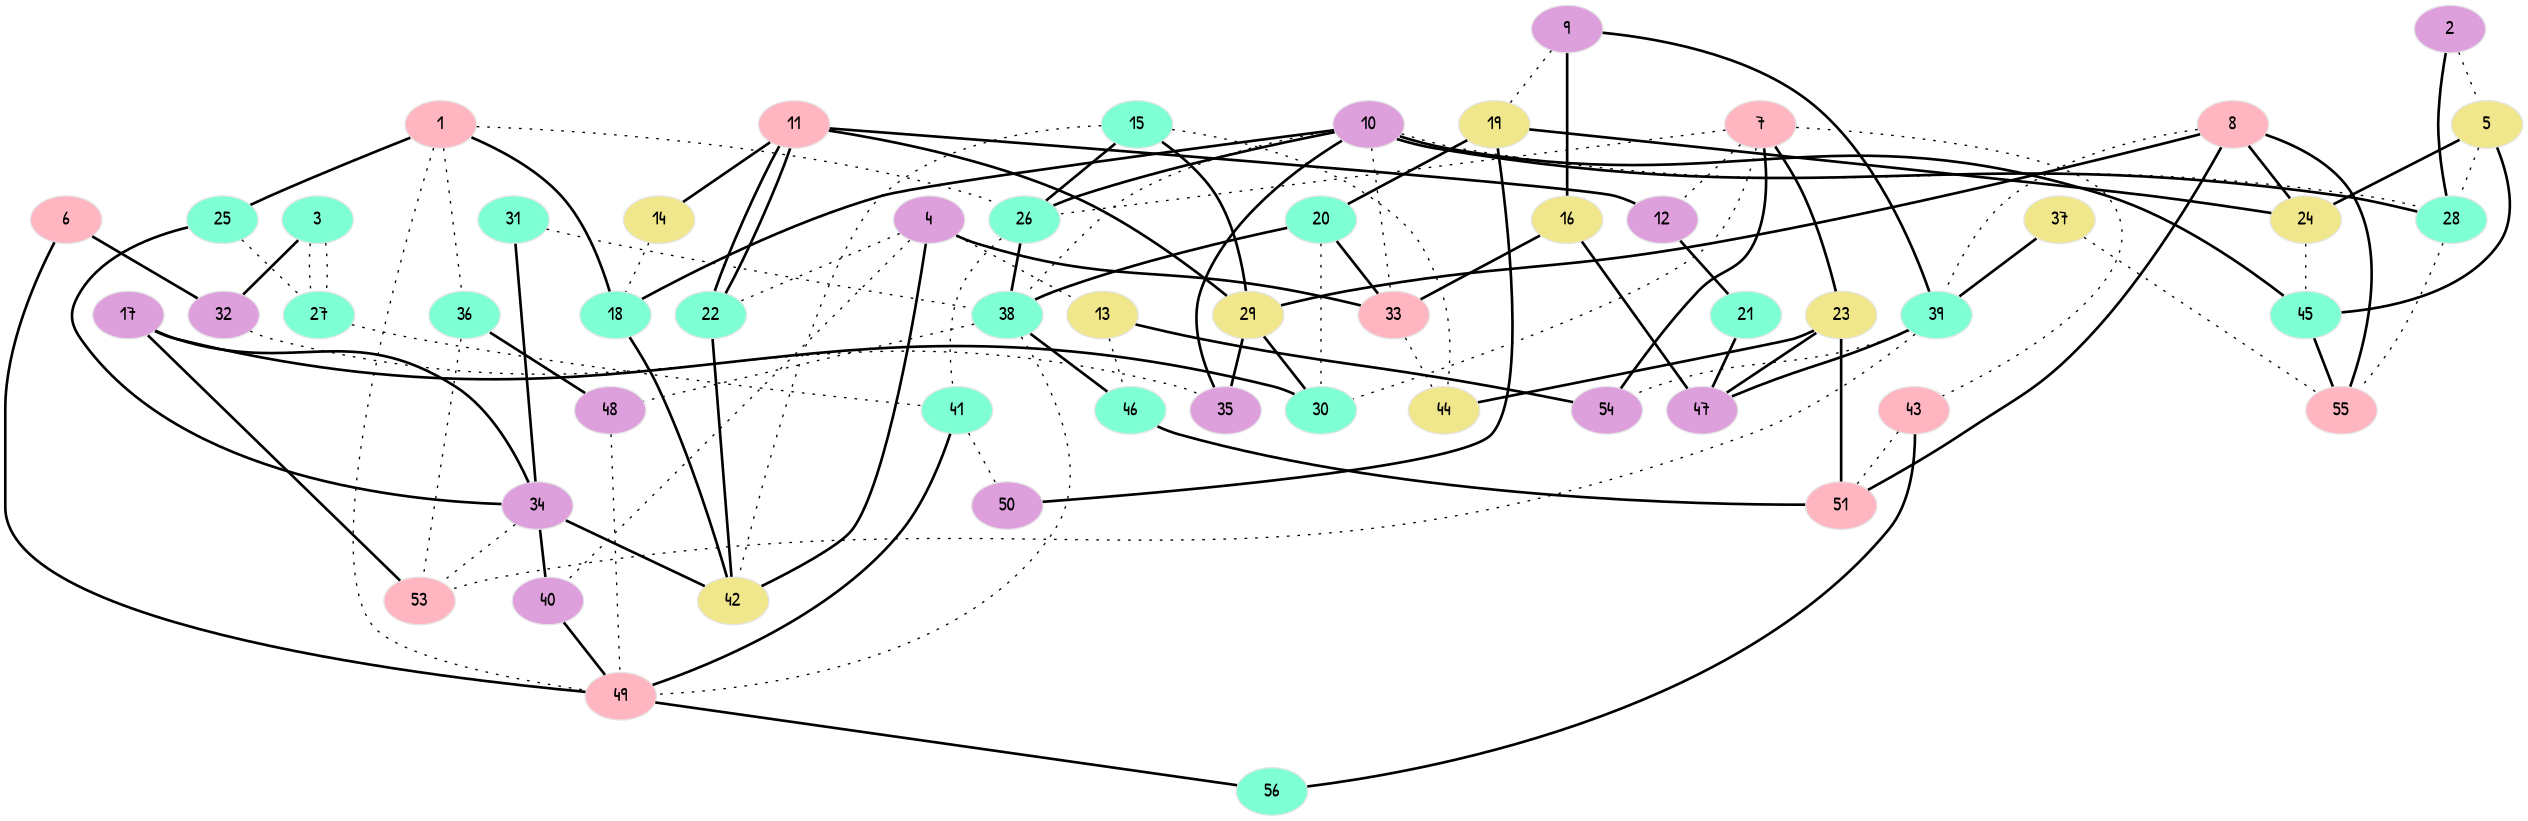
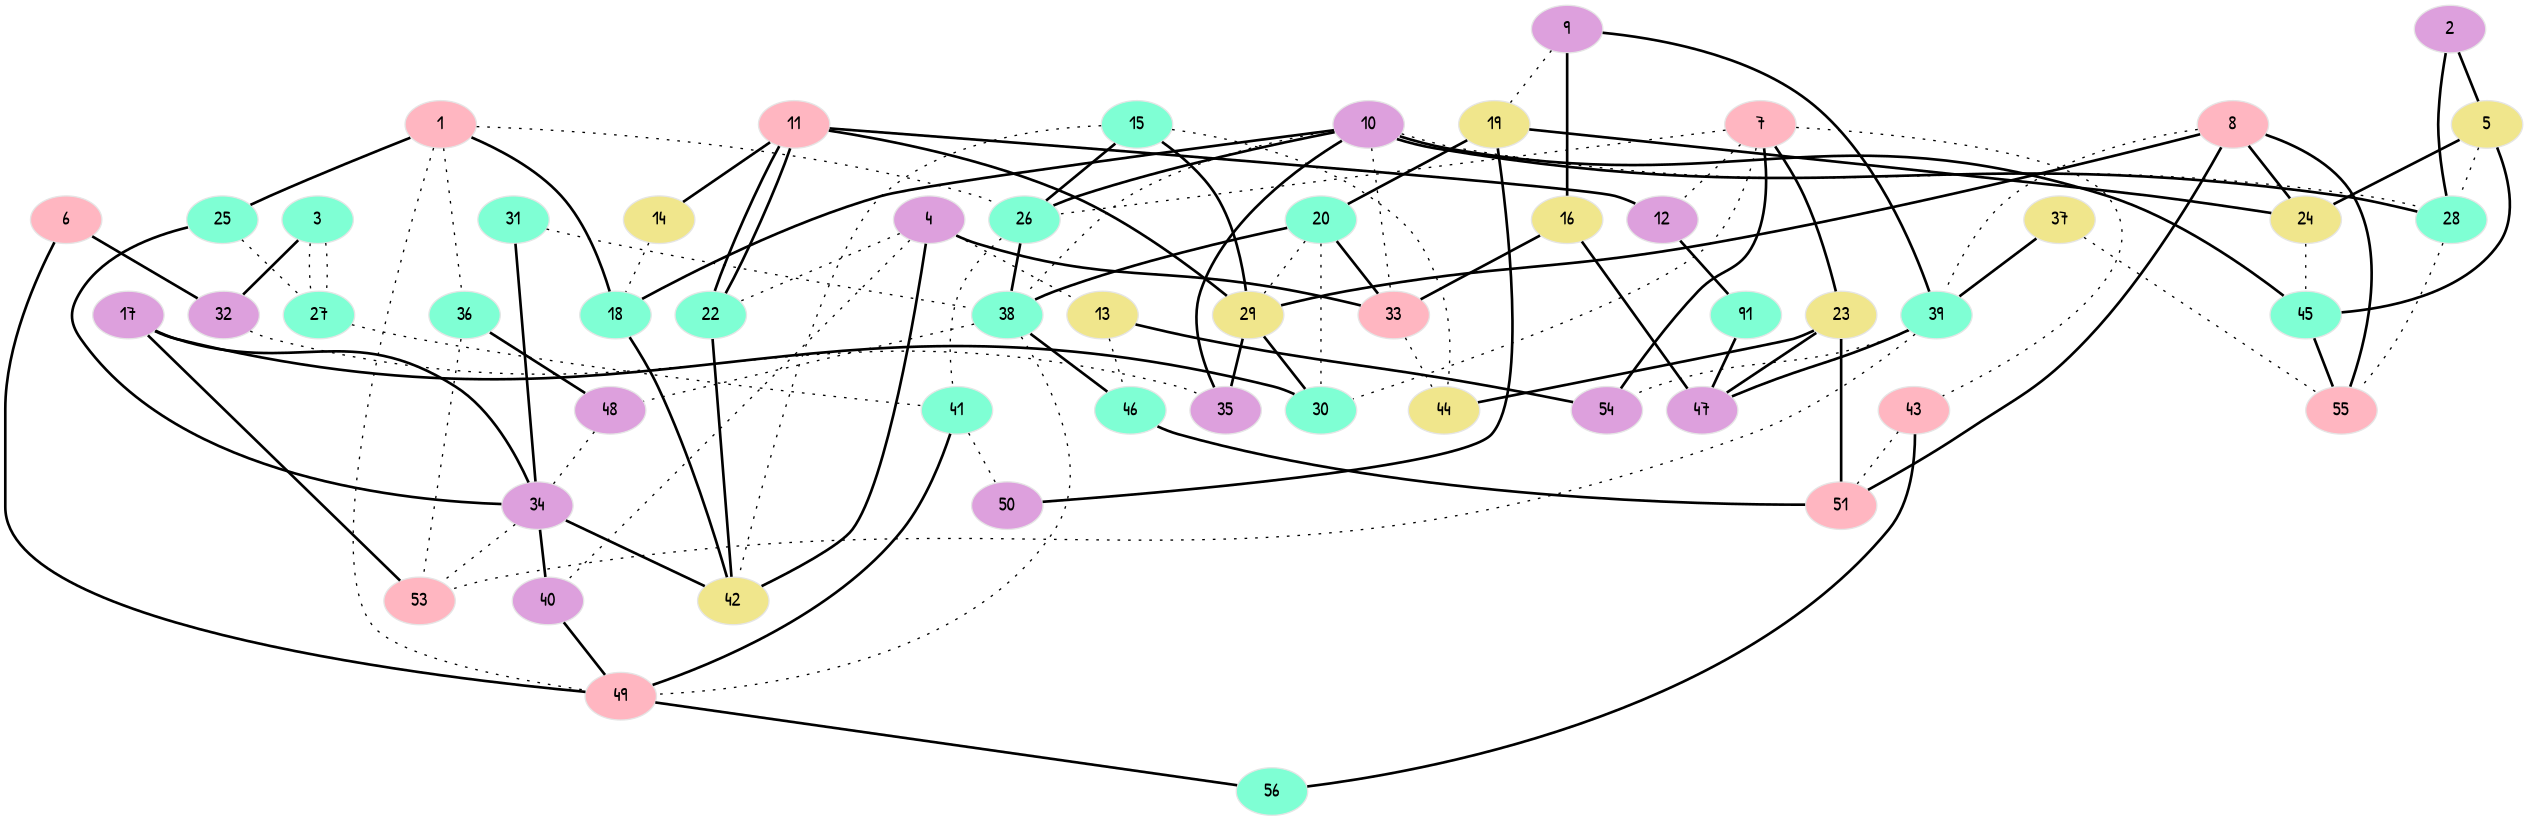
  graph {
    fontname="Patrick Hand"
    node [color=gray90 fillcolor=aquamarine fontname="Patrick Hand" style=filled]
    edge [fontname="Patrick Hand" style=bold]
    1 [fillcolor=lightpink]
    18
    25
    26
    36
    49 [fillcolor=lightpink]
    42 [fillcolor=khaki]
    27
    34 [fillcolor=plum]
    38
    41
    53 [fillcolor=lightpink]
    48 [fillcolor=plum]
    56
    2 [fillcolor=plum]
    5 [fillcolor=khaki]
    28
    24 [fillcolor=khaki]
    45
    55 [fillcolor=lightpink]
    3
    32 [fillcolor=plum]
    35 [fillcolor=plum]
    4 [fillcolor=plum]
    13 [fillcolor=khaki]
    22
    33 [fillcolor=lightpink]
    40 [fillcolor=plum]
    54 [fillcolor=plum]
    46
    44 [fillcolor=khaki]
    6 [fillcolor=lightpink]
    7 [fillcolor=lightpink]
    12 [fillcolor=plum]
    23 [fillcolor=khaki]
    30
    43 [fillcolor=lightpink]
-   21
+   21 [label=91]
    51 [fillcolor=lightpink]
    47 [fillcolor=plum]
    8 [fillcolor=lightpink]
    29 [fillcolor=khaki]
    39
    9 [fillcolor=plum]
    16 [fillcolor=khaki]
    19 [fillcolor=khaki]
    20
    50 [fillcolor=plum]
    10 [fillcolor=plum]
    11 [fillcolor=lightpink]
    14 [fillcolor=khaki]
    15
    17 [fillcolor=plum]
    31
    37 [fillcolor=khaki]
    1 -- 18
    1 -- 25
    1 -- 26 [style=dotted]
    1 -- 36 [style=dotted]
    1 -- 49 [style=dotted]
    18 -- 42
    25 -- 27 [style=dotted]
    25 -- 34
    26 -- 38
    26 -- 41 [style=dotted]
    36 -- 53 [style=dotted]
    36 -- 48
    49 -- 56
    27 -- 41 [style=dotted]
    34 -- 42
    34 -- 53 [style=dotted]
    34 -- 40
    38 -- 49 [style=dotted]
    38 -- 48 [style=dotted]
    38 -- 46
    41 -- 49
    41 -- 50 [style=dotted]
-   48 -- 49 [style=dotted]
-   2 -- 5 [style=dotted]
+   48 -- 34 [style=dotted]
+   2 -- 5
    2 -- 28
    5 -- 28 [style=dotted]
    5 -- 24
    5 -- 45
    28 -- 55 [style=dotted]
    24 -- 45 [style=dotted]
    45 -- 55
    3 -- 27 [style=dotted]
    3 -- 27 [style=dotted]
    3 -- 32
    32 -- 35 [style=dotted]
    4 -- 42
    4 -- 13 [style=dotted]
    4 -- 22 [style=dotted]
    4 -- 33
    4 -- 40 [style=dotted]
    13 -- 54
    13 -- 46 [style=dotted]
    22 -- 42
    33 -- 44 [style=dotted]
    40 -- 49
    46 -- 51
    6 -- 49
    6 -- 32
    7 -- 26 [style=dotted]
    7 -- 54
    7 -- 12 [style=dotted]
    7 -- 23
    7 -- 30 [style=dotted]
    7 -- 43 [style=dotted]
    12 -- 21
    23 -- 44
    23 -- 51
    23 -- 47
    43 -- 56
    43 -- 51 [style=dotted]
    21 -- 47
    8 -- 24
    8 -- 55
    8 -- 51
    8 -- 29
    8 -- 39 [style=dotted]
    29 -- 35
    29 -- 30
    39 -- 53 [style=dotted]
    39 -- 54 [style=dotted]
    39 -- 47
    9 -- 39
    9 -- 16
    9 -- 19 [style=dotted]
    16 -- 33
    16 -- 47
    19 -- 24
    19 -- 20
    19 -- 50
    20 -- 38
    20 -- 33
    20 -- 30 [style=dotted]
+   20 -- 29 [style=dotted]
    10 -- 18
    10 -- 26
    10 -- 38 [style=dotted]
    10 -- 28
    10 -- 28 [style=dotted]
    10 -- 45
    10 -- 35
    10 -- 33 [style=dotted]
    11 -- 22
    11 -- 22
    11 -- 12
    11 -- 29
    11 -- 14
    14 -- 18 [style=dotted]
    15 -- 26
    15 -- 42 [style=dotted]
    15 -- 44 [style=dotted]
    15 -- 29
    17 -- 34
    17 -- 53
    17 -- 30
    31 -- 34
    31 -- 38 [style=dotted]
    37 -- 55 [style=dotted]
    37 -- 39
  }
